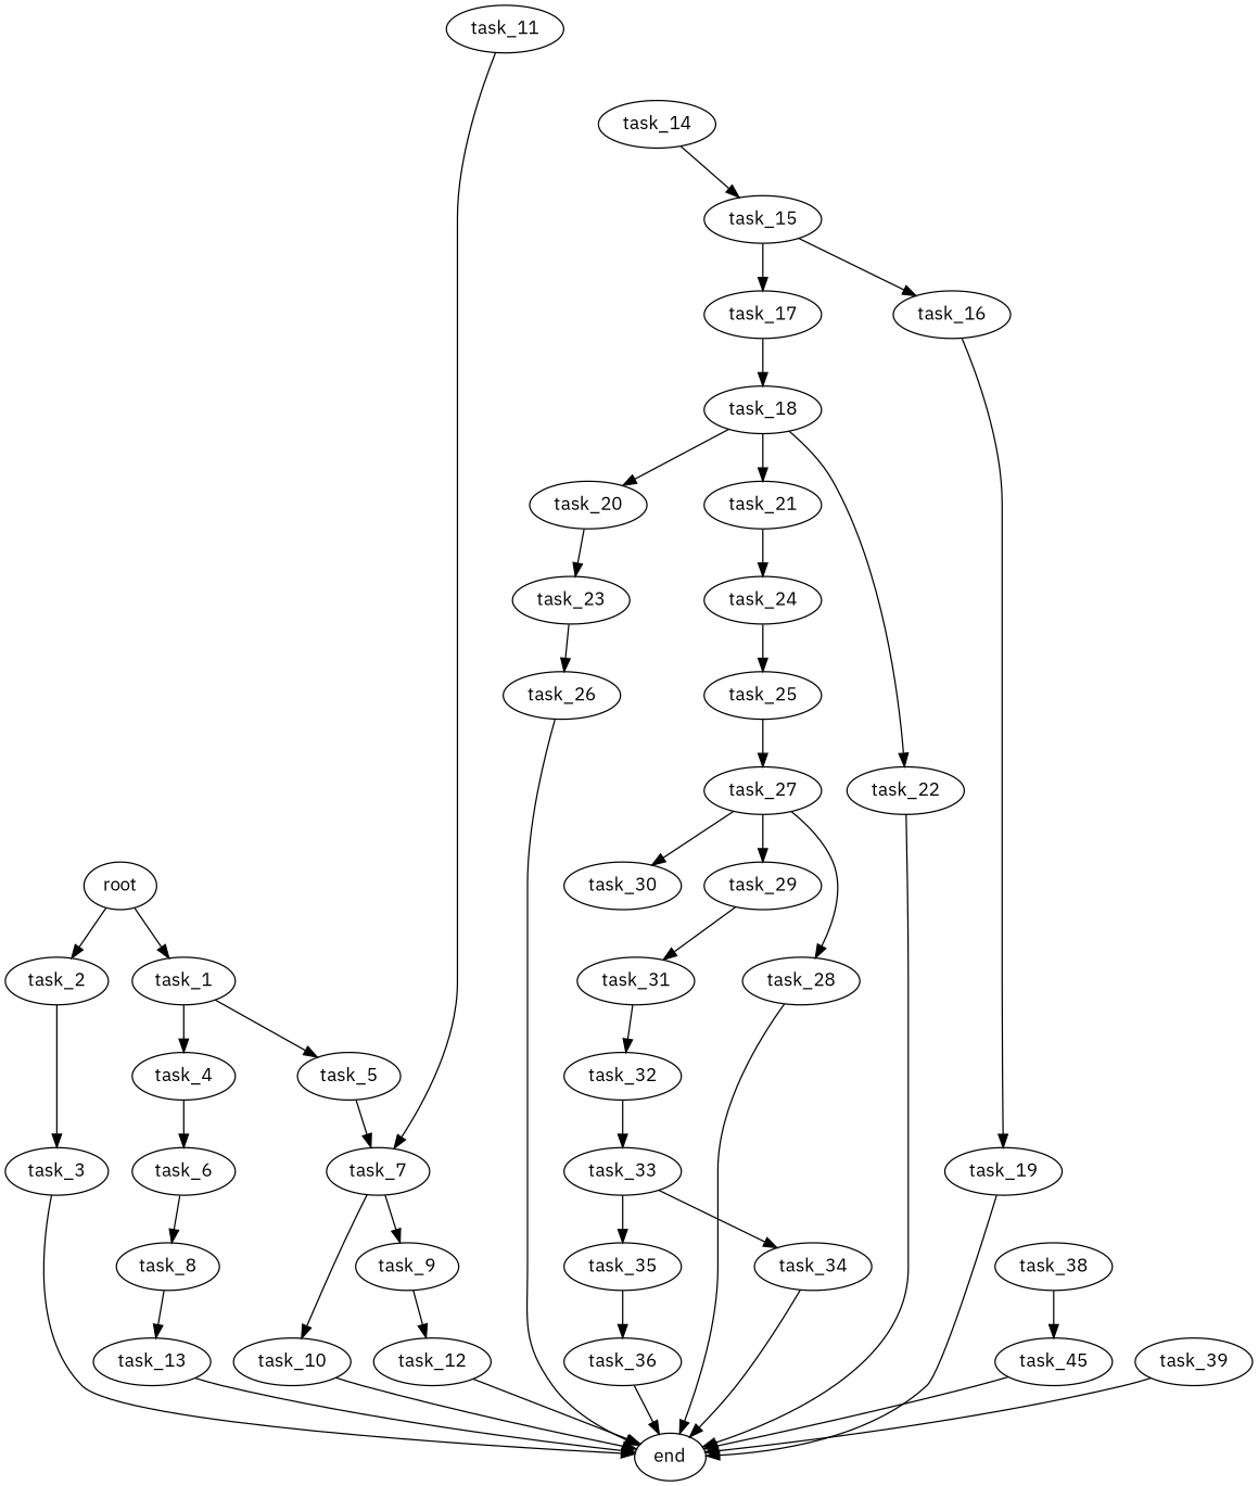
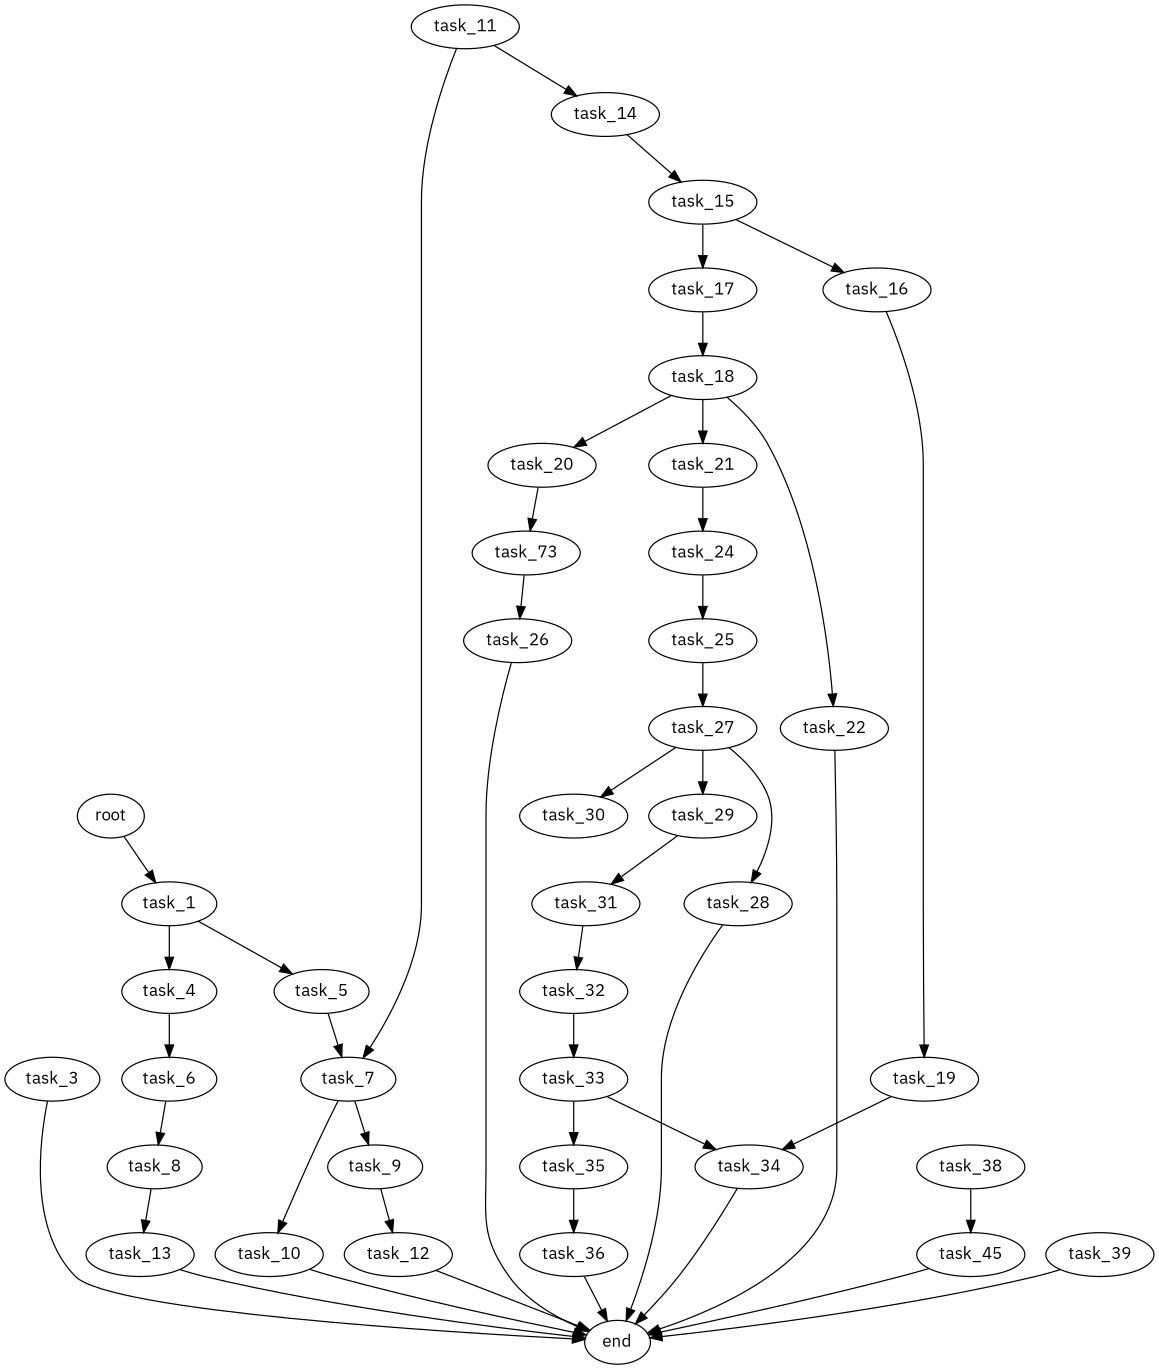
  digraph {
    fontname="IBM Plex Sans"
    node [fontname="IBM Plex Sans"]
    edge [fontname="IBM Plex Sans"]
    root
    task_1
-   task_2
    task_4
    task_5
    task_3
    task_6
    task_7
    end
    task_8
    task_9
    task_10
    task_13
    task_12
    task_11
    task_14
    task_15
    task_16
    task_17
    task_19
    task_18
    task_20
    task_21
    task_22
-   task_23
+   task_23 [label=task_73]
    task_24
    task_26
    task_25
    task_27
    task_28
    task_29
    task_30
    task_31
    task_32
    task_33
    task_34
    task_35
    task_36
    n39 [label=task_45]
    task_38
    task_39
    root -> task_1
-   root -> task_2
    task_1 -> task_4
    task_1 -> task_5
-   task_2 -> task_3
    task_4 -> task_6
    task_5 -> task_7
    task_3 -> end
    task_6 -> task_8
    task_7 -> task_9
    task_7 -> task_10
    task_8 -> task_13
    task_9 -> task_12
    task_10 -> end
    task_13 -> end
    task_12 -> end
    task_11 -> task_7
+   task_11 -> task_14
    task_14 -> task_15
    task_15 -> task_16
    task_15 -> task_17
    task_16 -> task_19
    task_17 -> task_18
-   task_19 -> end
+   task_19 -> task_34
    task_18 -> task_20
    task_18 -> task_21
    task_18 -> task_22
    task_20 -> task_23
    task_21 -> task_24
    task_22 -> end
    task_23 -> task_26
    task_24 -> task_25
    task_26 -> end
    task_25 -> task_27
    task_27 -> task_28
    task_27 -> task_29
    task_27 -> task_30
    task_28 -> end
    task_29 -> task_31
    task_31 -> task_32
    task_32 -> task_33
    task_33 -> task_34
    task_33 -> task_35
    task_34 -> end
    task_35 -> task_36
    task_36 -> end
    n39 -> end
    task_38 -> n39
    task_39 -> end
  }
